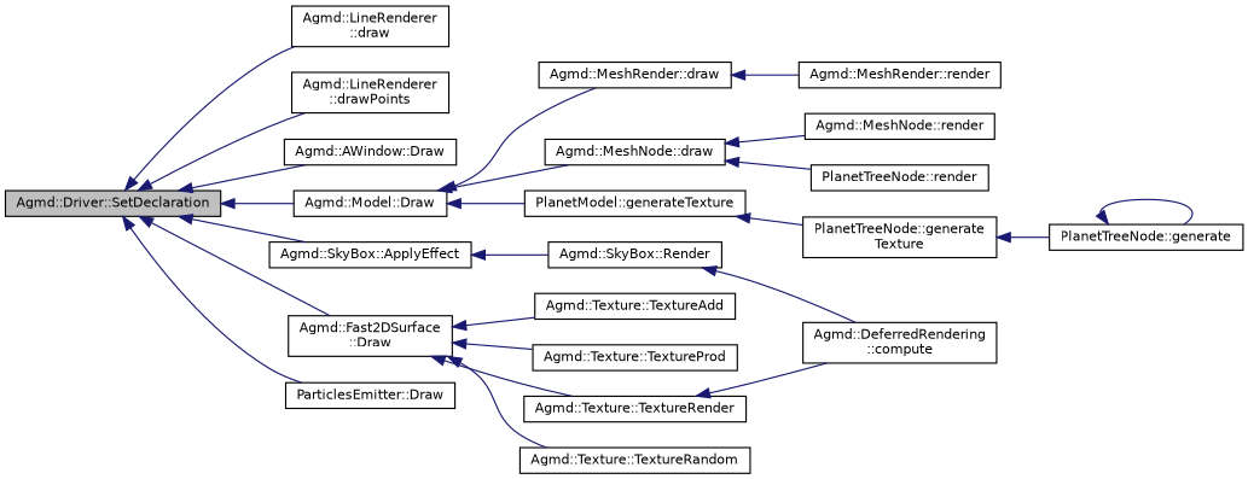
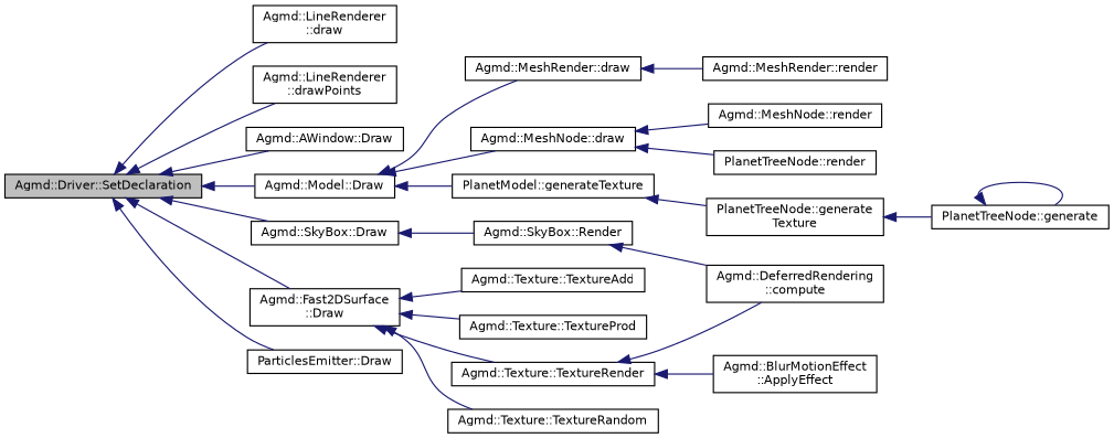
  digraph {
    rankdir=LR
    node [color=black fillcolor=white fontname=Helvetica fontsize=10 shape=record style=filled]
    edge [color=midnightblue dir=back fontname=Helvetica fontsize=10 labelfontname=Helvetica labelfontsize=10 style=solid]
    n1 [fillcolor=grey75 fontcolor=black height=0.2 label="Agmd::Driver::SetDeclaration" width=0.4]
    n2 [height=0.2 label="Agmd::LineRenderer\l::draw" width=0.4]
    n3 [height=0.2 label="Agmd::LineRenderer\l::drawPoints" width=0.4]
    n4 [height=0.2 label="Agmd::AWindow::Draw" width=0.4]
    n5 [height=0.2 label="Agmd::Model::Draw" width=0.4]
-   n6 [height=0.2 label="Agmd::SkyBox::ApplyEffect" width=0.4]
+   n6 [height=0.2 label="Agmd::SkyBox::Draw" width=0.4]
    n7 [height=0.2 label="Agmd::Fast2DSurface\l::Draw" width=0.4]
    n8 [height=0.2 label="ParticlesEmitter::Draw" width=0.4]
    n9 [height=0.2 label="Agmd::MeshRender::draw" width=0.4]
    n10 [height=0.2 label="Agmd::MeshNode::draw" width=0.4]
    n11 [height=0.2 label="PlanetModel::generateTexture" width=0.4]
    n12 [height=0.2 label="Agmd::SkyBox::Render" width=0.4]
    n13 [height=0.2 label="Agmd::Texture::TextureAdd" width=0.4]
    n14 [height=0.2 label="Agmd::Texture::TextureProd" width=0.4]
    n15 [height=0.2 label="Agmd::Texture::TextureRender" width=0.4]
    n16 [height=0.2 label="Agmd::Texture::TextureRandom" width=0.4]
    n17 [height=0.2 label="Agmd::MeshRender::render" width=0.4]
    n18 [height=0.2 label="Agmd::MeshNode::render" width=0.4]
    n19 [height=0.2 label="PlanetTreeNode::render" width=0.4]
    n20 [height=0.2 label="PlanetTreeNode::generate\lTexture" width=0.4]
    n21 [height=0.2 label="PlanetTreeNode::generate" width=0.4]
    n22 [height=0.2 label="Agmd::DeferredRendering\l::compute" width=0.4]
+   n23 [height=0.2 label="Agmd::BlurMotionEffect\l::ApplyEffect" width=0.4]
    n1 -> n2
    n1 -> n3
    n1 -> n4
    n1 -> n5
    n1 -> n6
    n1 -> n7
    n1 -> n8
    n5 -> n9
    n5 -> n10
    n5 -> n11
    n6 -> n12
    n7 -> n13
    n7 -> n14
    n7 -> n15
    n7 -> n16
    n9 -> n17
    n10 -> n18
    n10 -> n19
    n11 -> n20
    n12 -> n22
    n15 -> n22
+   n15 -> n23
    n20 -> n21
    n21 -> n21
  }
